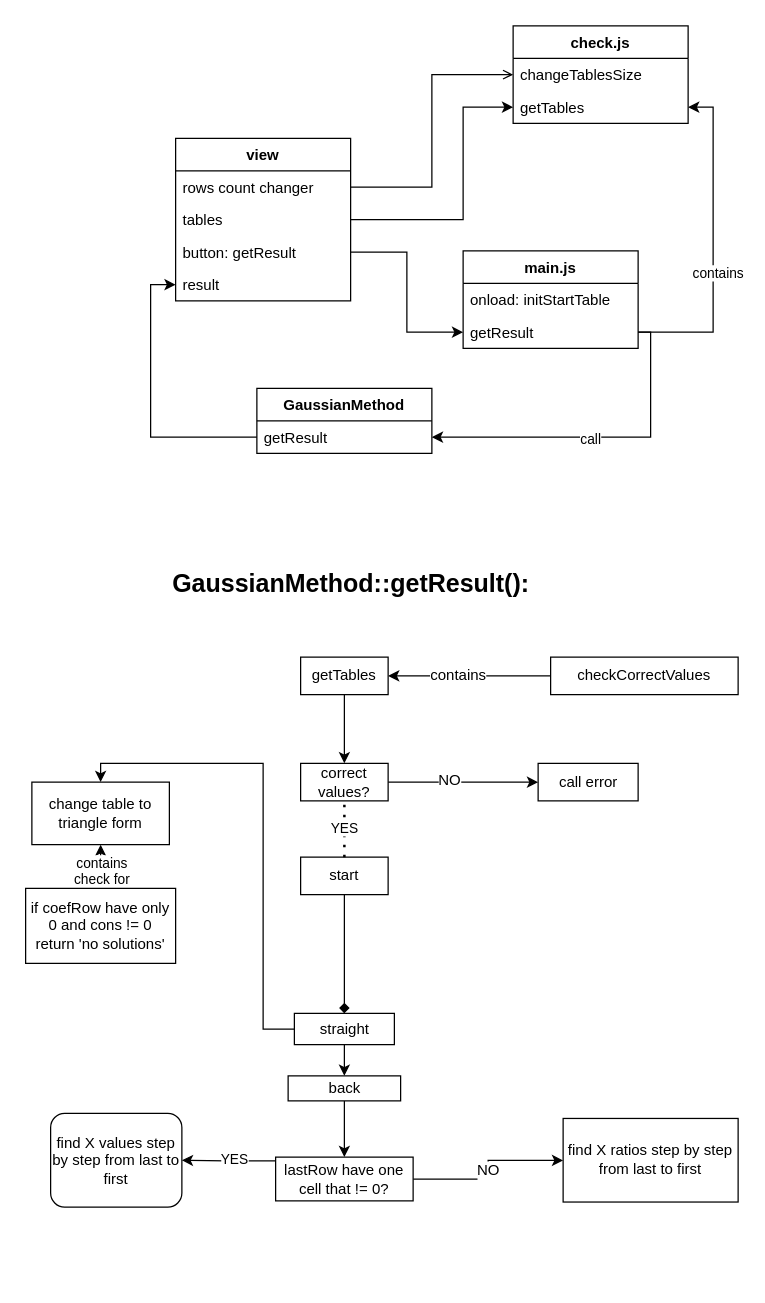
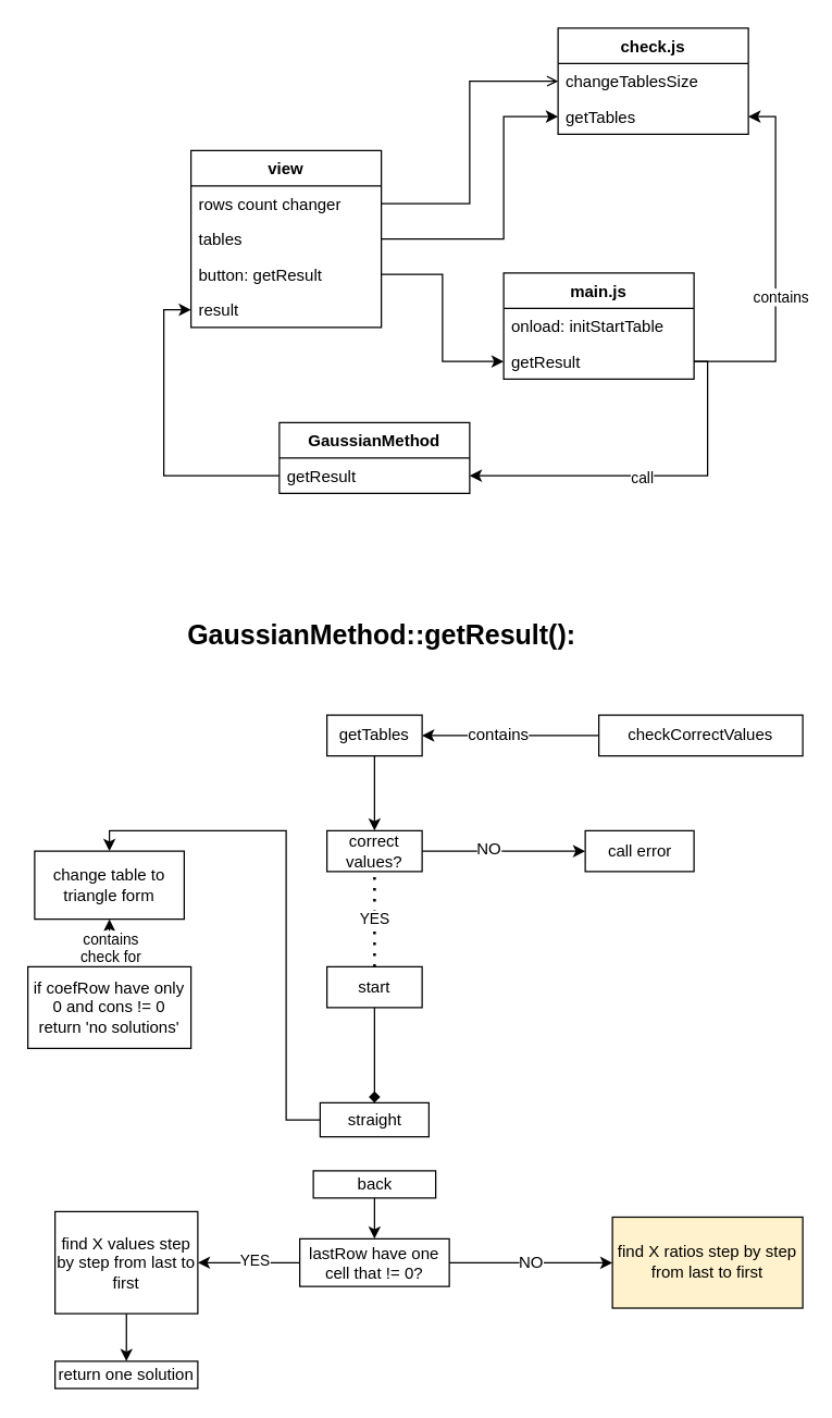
  <mxCell id="0" />
  <mxCell id="1" parent="0" />
  <mxCell id="2" style="edgeStyle=orthogonalEdgeStyle;rounded=0;orthogonalLoop=1;jettySize=auto;html=1;endArrow=open;" parent="1" source="4" target="10" edge="1"><mxGeometry relative="1" as="geometry" /></mxCell>
  <mxCell id="3" value="view" style="swimlane;fontStyle=1;childLayout=stackLayout;horizontal=1;startSize=26;fillColor=none;horizontalStack=0;resizeParent=1;resizeParentMax=0;resizeLast=0;collapsible=1;marginBottom=0;" parent="1" vertex="1"><mxGeometry x="140" y="110" width="140" height="130" as="geometry" /></mxCell>
  <mxCell id="4" value="rows count changer" style="text;strokeColor=none;fillColor=none;align=left;verticalAlign=top;spacingLeft=4;spacingRight=4;overflow=hidden;rotatable=0;points=[[0,0.5],[1,0.5]];portConstraint=eastwest;" parent="3" vertex="1"><mxGeometry y="26" width="140" height="26" as="geometry" /></mxCell>
  <mxCell id="5" value="tables" style="text;strokeColor=none;fillColor=none;align=left;verticalAlign=top;spacingLeft=4;spacingRight=4;overflow=hidden;rotatable=0;points=[[0,0.5],[1,0.5]];portConstraint=eastwest;" parent="3" vertex="1"><mxGeometry y="52" width="140" height="26" as="geometry" /></mxCell>
  <mxCell id="6" value="button: getResult" style="text;strokeColor=none;fillColor=none;align=left;verticalAlign=top;spacingLeft=4;spacingRight=4;overflow=hidden;rotatable=0;points=[[0,0.5],[1,0.5]];portConstraint=eastwest;" parent="3" vertex="1"><mxGeometry y="78" width="140" height="26" as="geometry" /></mxCell>
  <mxCell id="7" value="result" style="text;strokeColor=none;fillColor=none;align=left;verticalAlign=top;spacingLeft=4;spacingRight=4;overflow=hidden;rotatable=0;points=[[0,0.5],[1,0.5]];portConstraint=eastwest;" parent="3" vertex="1"><mxGeometry y="104" width="140" height="26" as="geometry" /></mxCell>
  <mxCell id="8" style="edgeStyle=orthogonalEdgeStyle;rounded=0;orthogonalLoop=1;jettySize=auto;html=1;" parent="1" source="5" target="11" edge="1"><mxGeometry relative="1" as="geometry"><Array as="points"><mxPoint x="370" y="175" /><mxPoint x="370" y="85" /></Array></mxGeometry></mxCell>
  <mxCell id="9" value="check.js" style="swimlane;fontStyle=1;childLayout=stackLayout;horizontal=1;startSize=26;fillColor=none;horizontalStack=0;resizeParent=1;resizeParentMax=0;resizeLast=0;collapsible=1;marginBottom=0;" parent="1" vertex="1"><mxGeometry x="410" y="20" width="140" height="78" as="geometry" /></mxCell>
  <mxCell id="10" value="changeTablesSize" style="text;strokeColor=none;fillColor=none;align=left;verticalAlign=top;spacingLeft=4;spacingRight=4;overflow=hidden;rotatable=0;points=[[0,0.5],[1,0.5]];portConstraint=eastwest;" parent="9" vertex="1"><mxGeometry y="26" width="140" height="26" as="geometry" /></mxCell>
  <mxCell id="11" value="getTables" style="text;strokeColor=none;fillColor=none;align=left;verticalAlign=top;spacingLeft=4;spacingRight=4;overflow=hidden;rotatable=0;points=[[0,0.5],[1,0.5]];portConstraint=eastwest;" parent="9" vertex="1"><mxGeometry y="52" width="140" height="26" as="geometry" /></mxCell>
  <mxCell id="12" value="GaussianMethod::getResult():" style="text;html=1;align=center;verticalAlign=middle;resizable=0;points=[];autosize=1;fontSize=20;fontStyle=1" parent="1" vertex="1"><mxGeometry x="130" y="450" width="300" height="30" as="geometry" /></mxCell>
  <mxCell id="13" style="edgeStyle=orthogonalEdgeStyle;rounded=0;orthogonalLoop=1;jettySize=auto;html=1;endArrow=diamond;" edge="1" parent="1" source="14" target="26"><mxGeometry relative="1" as="geometry" /></mxCell>
- <mxCell id="14" value="start" style="rounded=0;whiteSpace=wrap;html=1;fontSize=12;" parent="1" vertex="1"><mxGeometry x="240" y="685" width="70" height="30" as="geometry" /></mxCell>
+ <mxCell id="14" value="start" style="rounded=0;whiteSpace=wrap;html=1;fontSize=12;" parent="1" vertex="1"><mxGeometry x="240" y="710" width="70" height="30" as="geometry" /></mxCell>
  <mxCell id="15" style="edgeStyle=orthogonalEdgeStyle;rounded=0;orthogonalLoop=1;jettySize=auto;html=1;" edge="1" parent="1" source="16" target="22"><mxGeometry relative="1" as="geometry" /></mxCell>
  <mxCell id="16" value="getTables" style="rounded=0;whiteSpace=wrap;html=1;fontSize=12;" parent="1" vertex="1"><mxGeometry x="240" y="525" width="70" height="30" as="geometry" /></mxCell>
  <mxCell id="17" style="edgeStyle=orthogonalEdgeStyle;rounded=0;orthogonalLoop=1;jettySize=auto;html=1;fontSize=12;" parent="1" source="19" target="16" edge="1"><mxGeometry relative="1" as="geometry" /></mxCell>
  <mxCell id="18" value="contains" style="edgeLabel;html=1;align=center;verticalAlign=middle;resizable=0;points=[];fontSize=12;" parent="17" vertex="1" connectable="0"><mxGeometry x="0.154" y="-1" relative="1" as="geometry"><mxPoint as="offset" /></mxGeometry></mxCell>
  <mxCell id="19" value="checkCorrectValues" style="rounded=0;whiteSpace=wrap;html=1;fontSize=12;" parent="1" vertex="1"><mxGeometry x="440" y="525" width="150" height="30" as="geometry" /></mxCell>
  <mxCell id="20" style="edgeStyle=orthogonalEdgeStyle;rounded=0;orthogonalLoop=1;jettySize=auto;html=1;fontSize=12;" parent="1" source="22" target="23" edge="1"><mxGeometry relative="1" as="geometry"><mxPoint x="560" y="645" as="targetPoint" /></mxGeometry></mxCell>
  <mxCell id="21" value="NO" style="edgeLabel;html=1;align=center;verticalAlign=middle;resizable=0;points=[];fontSize=12;" parent="20" vertex="1" connectable="0"><mxGeometry x="-0.2" y="2" relative="1" as="geometry"><mxPoint as="offset" /></mxGeometry></mxCell>
  <mxCell id="22" value="correct values?" style="rounded=0;whiteSpace=wrap;html=1;fontSize=12;" parent="1" vertex="1"><mxGeometry x="240" y="610" width="70" height="30" as="geometry" /></mxCell>
  <mxCell id="23" value="call error" style="html=1;" parent="1" vertex="1"><mxGeometry x="430" y="610" width="80" height="30" as="geometry" /></mxCell>
- <mxCell id="24" style="edgeStyle=orthogonalEdgeStyle;rounded=0;orthogonalLoop=1;jettySize=auto;html=1;fontSize=12;" parent="1" source="26" target="28" edge="1"><mxGeometry relative="1" as="geometry"><mxPoint x="275" y="890" as="targetPoint" /></mxGeometry></mxCell>
  <mxCell id="25" style="edgeStyle=orthogonalEdgeStyle;rounded=0;orthogonalLoop=1;jettySize=auto;html=1;fontSize=12;" parent="1" source="26" target="33" edge="1"><mxGeometry relative="1" as="geometry"><mxPoint x="150" y="730" as="targetPoint" /><Array as="points"><mxPoint x="210" y="823" /><mxPoint x="210" y="610" /></Array></mxGeometry></mxCell>
  <mxCell id="26" value="straight" style="html=1;" parent="1" vertex="1"><mxGeometry x="235" y="810" width="80" height="25" as="geometry" /></mxCell>
  <mxCell id="27" style="edgeStyle=orthogonalEdgeStyle;rounded=0;orthogonalLoop=1;jettySize=auto;html=1;exitX=0.5;exitY=1;exitDx=0;exitDy=0;fontSize=12;" parent="1" source="28" target="42" edge="1"><mxGeometry relative="1" as="geometry"><mxPoint x="275" y="920" as="targetPoint" /></mxGeometry></mxCell>
  <mxCell id="28" value="back" style="html=1;" parent="1" vertex="1"><mxGeometry x="230" y="860" width="90" height="20" as="geometry" /></mxCell>
  <mxCell id="29" value="main.js" style="swimlane;fontStyle=1;childLayout=stackLayout;horizontal=1;startSize=26;fillColor=none;horizontalStack=0;resizeParent=1;resizeParentMax=0;resizeLast=0;collapsible=1;marginBottom=0;" parent="1" vertex="1"><mxGeometry x="370" y="200" width="140" height="78" as="geometry" /></mxCell>
  <mxCell id="30" value="onload: initStartTable" style="text;strokeColor=none;fillColor=none;align=left;verticalAlign=top;spacingLeft=4;spacingRight=4;overflow=hidden;rotatable=0;points=[[0,0.5],[1,0.5]];portConstraint=eastwest;" parent="29" vertex="1"><mxGeometry y="26" width="140" height="26" as="geometry" /></mxCell>
  <mxCell id="31" value="getResult" style="text;strokeColor=none;fillColor=none;align=left;verticalAlign=top;spacingLeft=4;spacingRight=4;overflow=hidden;rotatable=0;points=[[0,0.5],[1,0.5]];portConstraint=eastwest;" parent="29" vertex="1"><mxGeometry y="52" width="140" height="26" as="geometry" /></mxCell>
+ <mxCell id="32" value="return one solution" style="html=1;verticalAlign=middle;whiteSpace=wrap;" parent="1" vertex="1"><mxGeometry x="40" y="1000" width="105" height="20" as="geometry" /></mxCell>
  <mxCell id="33" value="change table to triangle form" style="html=1;whiteSpace=wrap;" parent="1" vertex="1"><mxGeometry x="25" y="625" width="110" height="50" as="geometry" /></mxCell>
- <mxCell id="35" value="find X values step by step from last to first" style="html=1;whiteSpace=wrap;rounded=1;" parent="1" vertex="1"><mxGeometry x="40" y="890" width="105" height="75" as="geometry" /></mxCell>
+ <mxCell id="34" style="edgeStyle=orthogonalEdgeStyle;rounded=0;orthogonalLoop=1;jettySize=auto;html=1;entryX=0.5;entryY=0;entryDx=0;entryDy=0;fontSize=12;" parent="1" source="35" target="32" edge="1"><mxGeometry relative="1" as="geometry" /></mxCell>
+ <mxCell id="35" value="find X values step by step from last to first" style="html=1;whiteSpace=wrap;" parent="1" vertex="1"><mxGeometry x="40" y="890" width="105" height="75" as="geometry" /></mxCell>
  <mxCell id="36" style="edgeStyle=orthogonalEdgeStyle;rounded=0;orthogonalLoop=1;jettySize=auto;html=1;entryX=0.5;entryY=1;entryDx=0;entryDy=0;fontSize=12;" parent="1" source="38" target="33" edge="1"><mxGeometry relative="1" as="geometry" /></mxCell>
  <mxCell id="37" value="contains&lt;br&gt;check for&lt;br&gt;every step" style="edgeLabel;html=1;align=center;verticalAlign=middle;resizable=0;points=[];" parent="36" vertex="1" connectable="0"><mxGeometry x="0.25" y="-2" relative="1" as="geometry"><mxPoint x="-2" y="10" as="offset" /></mxGeometry></mxCell>
  <mxCell id="38" value="if coefRow have only 0 and cons != 0&lt;br&gt;return 'no solutions'" style="html=1;whiteSpace=wrap;" parent="1" vertex="1"><mxGeometry x="20" y="710" width="120" height="60" as="geometry" /></mxCell>
  <mxCell id="39" style="edgeStyle=orthogonalEdgeStyle;rounded=0;orthogonalLoop=1;jettySize=auto;html=1;entryX=1;entryY=0.5;entryDx=0;entryDy=0;fontSize=12;" parent="1" source="42" target="35" edge="1"><mxGeometry relative="1" as="geometry"><Array as="points"><mxPoint x="180" y="928" /><mxPoint x="180" y="928" /></Array></mxGeometry></mxCell>
  <mxCell id="40" value="YES" style="edgeLabel;html=1;align=center;verticalAlign=middle;resizable=0;points=[];" parent="39" vertex="1" connectable="0"><mxGeometry x="-0.096" y="-2" relative="1" as="geometry"><mxPoint as="offset" /></mxGeometry></mxCell>
  <mxCell id="41" value="NO" style="edgeStyle=orthogonalEdgeStyle;rounded=0;orthogonalLoop=1;jettySize=auto;html=1;fontSize=12;" parent="1" source="42" target="43" edge="1"><mxGeometry relative="1" as="geometry"><mxPoint x="440" y="927.5" as="targetPoint" /></mxGeometry></mxCell>
- <mxCell id="42" value="lastRow have one cell that != 0?" style="html=1;whiteSpace=wrap;" parent="1" vertex="1"><mxGeometry x="220" y="925" width="110" height="35" as="geometry" /></mxCell>
- <mxCell id="43" value="find X ratios step by step from last to first" style="html=1;whiteSpace=wrap;" parent="1" vertex="1"><mxGeometry x="450" y="894.06" width="140" height="66.87" as="geometry" /></mxCell>
+ <mxCell id="42" value="lastRow have one cell that != 0?" style="html=1;whiteSpace=wrap;" parent="1" vertex="1"><mxGeometry x="220" y="910" width="110" height="35" as="geometry" /></mxCell>
+ <mxCell id="43" value="find X ratios step by step from last to first" style="html=1;whiteSpace=wrap;fillColor=#fff2cc;" parent="1" vertex="1"><mxGeometry x="450" y="894.06" width="140" height="66.87" as="geometry" /></mxCell>
  <mxCell id="44" value="GaussianMethod" style="swimlane;fontStyle=1;childLayout=stackLayout;horizontal=1;startSize=26;fillColor=none;horizontalStack=0;resizeParent=1;resizeParentMax=0;resizeLast=0;collapsible=1;marginBottom=0;" parent="1" vertex="1"><mxGeometry x="205" y="310" width="140" height="52" as="geometry" /></mxCell>
  <mxCell id="45" value="getResult" style="text;strokeColor=none;fillColor=none;align=left;verticalAlign=top;spacingLeft=4;spacingRight=4;overflow=hidden;rotatable=0;points=[[0,0.5],[1,0.5]];portConstraint=eastwest;" parent="44" vertex="1"><mxGeometry y="26" width="140" height="26" as="geometry" /></mxCell>
  <mxCell id="46" style="edgeStyle=orthogonalEdgeStyle;rounded=0;orthogonalLoop=1;jettySize=auto;html=1;entryX=1;entryY=0.5;entryDx=0;entryDy=0;" edge="1" parent="1" source="31" target="11"><mxGeometry relative="1" as="geometry" /></mxCell>
  <mxCell id="47" value="contains" style="edgeLabel;html=1;align=center;verticalAlign=middle;resizable=0;points=[];" vertex="1" connectable="0" parent="46"><mxGeometry x="-0.169" y="-3" relative="1" as="geometry"><mxPoint as="offset" /></mxGeometry></mxCell>
  <mxCell id="48" style="edgeStyle=orthogonalEdgeStyle;rounded=0;orthogonalLoop=1;jettySize=auto;html=1;entryX=0;entryY=0.5;entryDx=0;entryDy=0;" edge="1" parent="1" source="6" target="31"><mxGeometry relative="1" as="geometry" /></mxCell>
  <mxCell id="49" style="edgeStyle=orthogonalEdgeStyle;rounded=0;orthogonalLoop=1;jettySize=auto;html=1;entryX=1;entryY=0.5;entryDx=0;entryDy=0;" edge="1" parent="1" source="31" target="45"><mxGeometry relative="1" as="geometry"><Array as="points"><mxPoint x="520" y="265" /><mxPoint x="520" y="349" /></Array></mxGeometry></mxCell>
  <mxCell id="50" value="call" style="edgeLabel;html=1;align=center;verticalAlign=middle;resizable=0;points=[];" vertex="1" connectable="0" parent="49"><mxGeometry x="0.063" y="1" relative="1" as="geometry"><mxPoint as="offset" /></mxGeometry></mxCell>
  <mxCell id="51" style="edgeStyle=orthogonalEdgeStyle;rounded=0;orthogonalLoop=1;jettySize=auto;html=1;entryX=0;entryY=0.5;entryDx=0;entryDy=0;" edge="1" parent="1" source="45" target="7"><mxGeometry relative="1" as="geometry" /></mxCell>
  <mxCell id="52" value="YES" style="endArrow=none;dashed=1;html=1;dashPattern=1 3;strokeWidth=2;entryX=0.5;entryY=1;entryDx=0;entryDy=0;exitX=0.5;exitY=0;exitDx=0;exitDy=0;" edge="1" parent="1" source="14" target="22"><mxGeometry width="50" height="50" relative="1" as="geometry"><mxPoint x="270" y="760" as="sourcePoint" /><mxPoint x="320" y="710" as="targetPoint" /></mxGeometry></mxCell>
